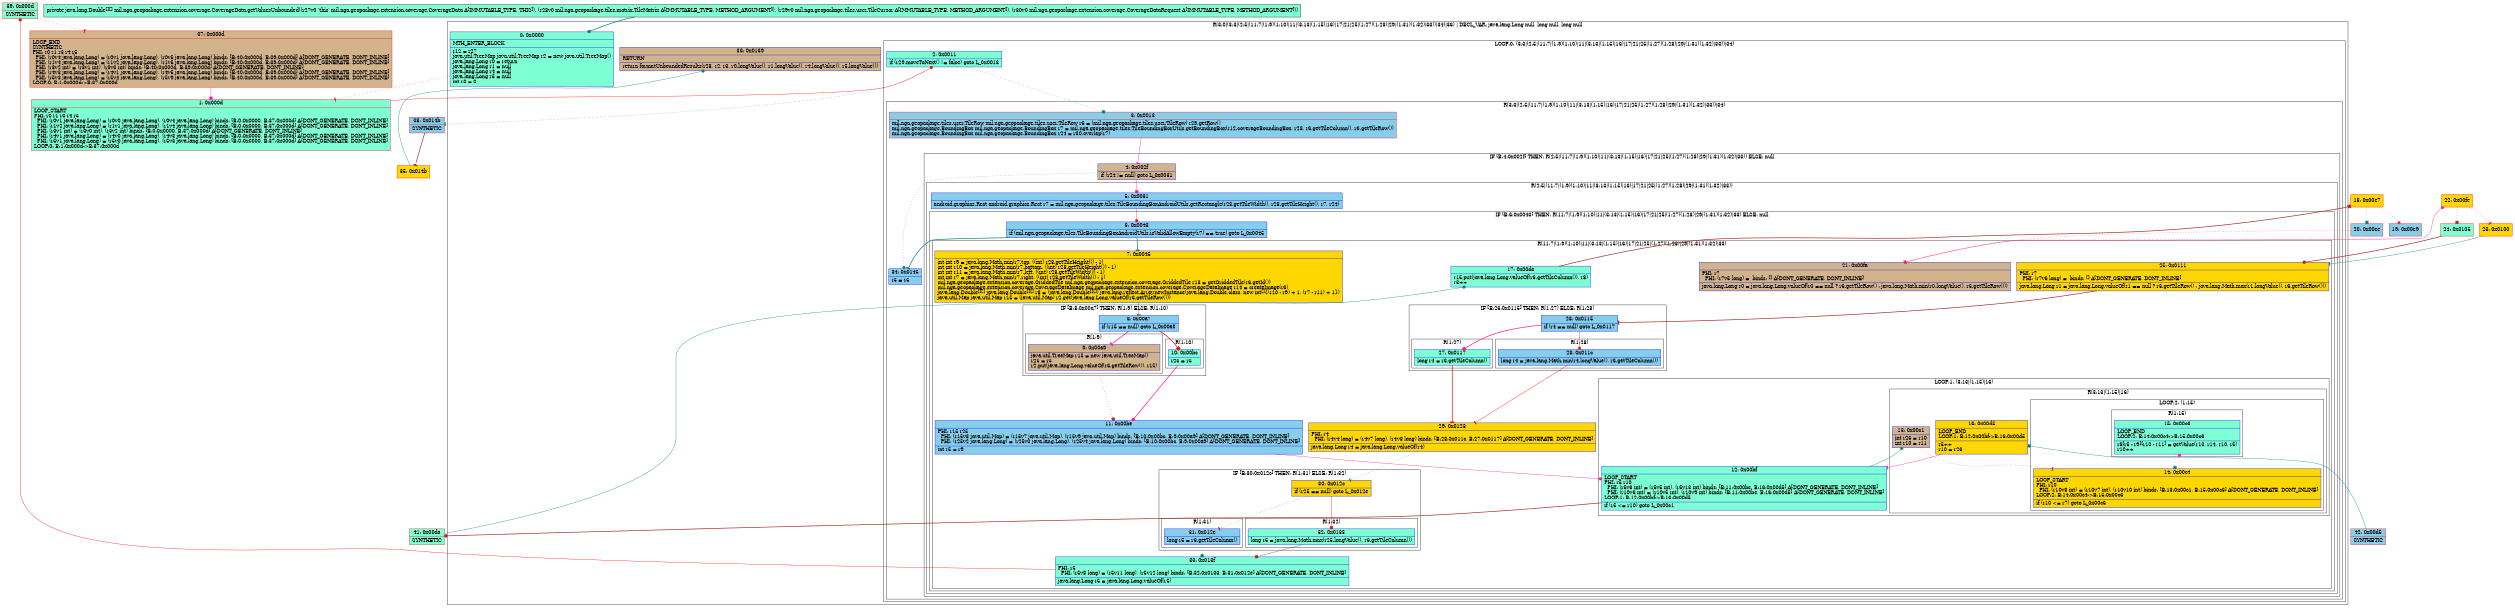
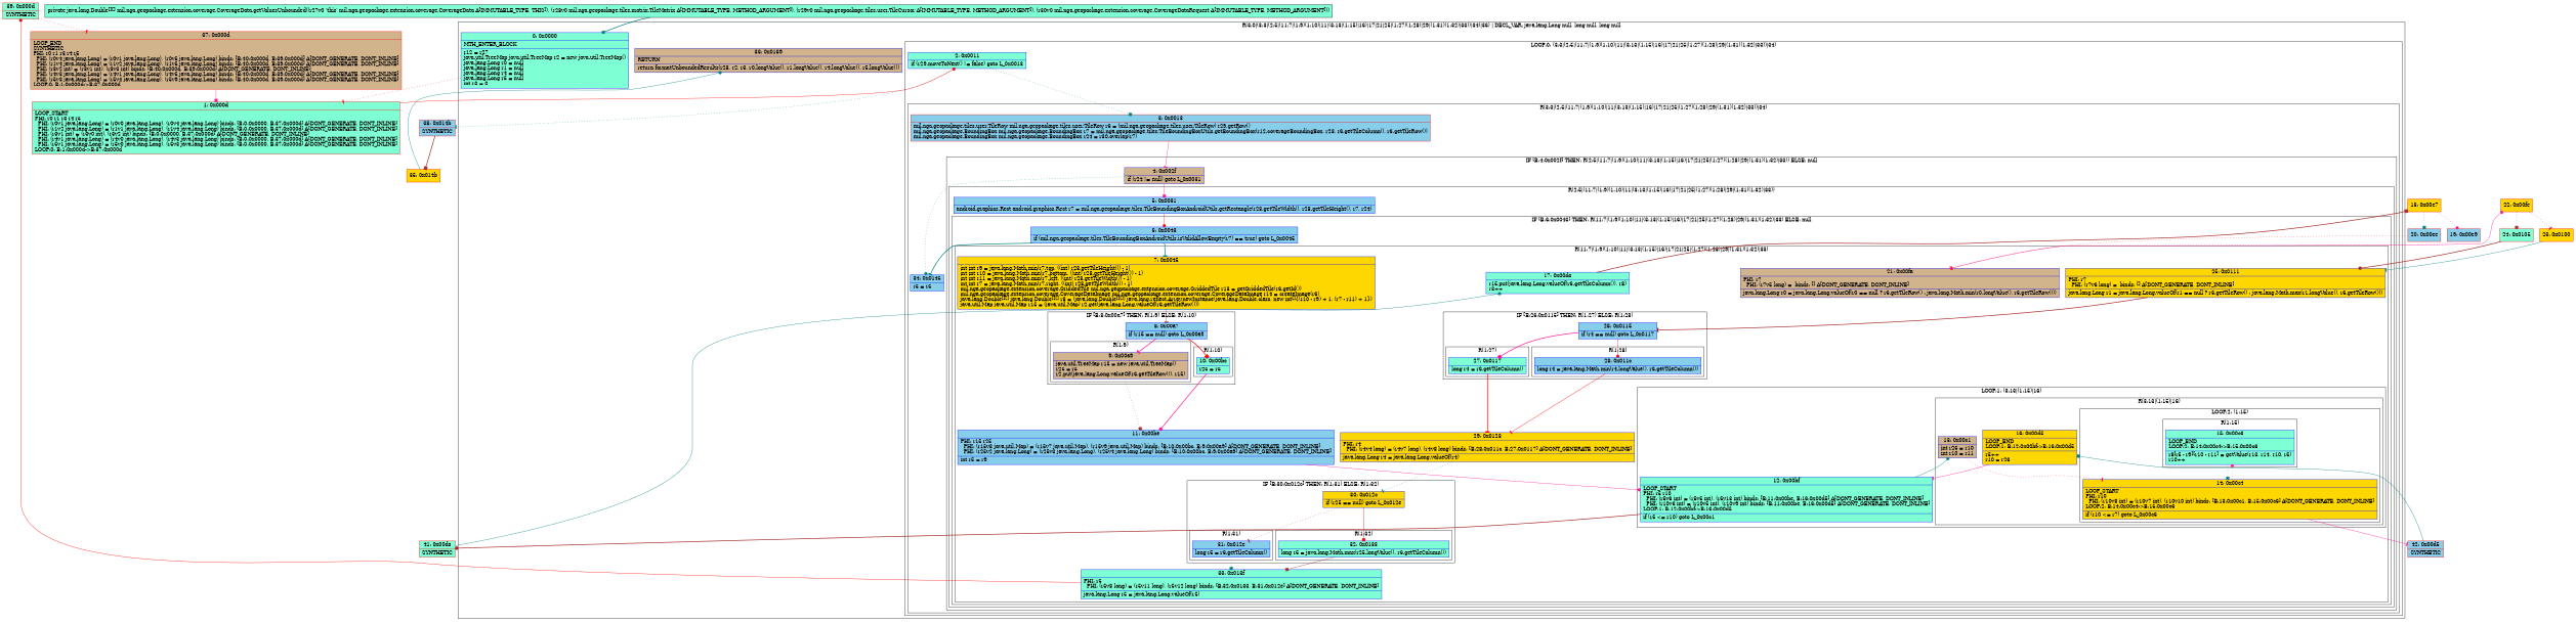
  digraph {
    node [color=blue fillcolor=aquamarine shape=record style=filled]
    edge [arrowhead=tee color=teal style=solid]
    n1 [fillcolor=tan label="{9\:\ 0x00a9|java.util.TreeMap r15 = new java.util.TreeMap()\lr25 = r5\lr2.put(java.lang.Long.valueOf(r6.getTileRow()), r15)\l}"]
    n2 [label="{10\:\ 0x00bc|r25 = r5\l}"]
    n3 [fillcolor=skyblue label="{8\:\ 0x00a7|if (r15 == null) goto L_0x00a9\l}"]
    n4 [label="{15\:\ 0x00c6|LOOP_END\lLOOP:2: B:14:0x00c4\-\>B:15:0x00c6\l|r8[r5 \- r9][r10 \- r11] = getValue(r13, r14, r10, r5)\lr10++\l}"]
    n5 [fillcolor=gold label="{14\:\ 0x00c4|LOOP_START\lPHI: r10 \l  PHI: (r10v8 int) = (r10v7 int), (r10v10 int) binds: [B:13:0x00c1, B:15:0x00c6] A[DONT_GENERATE, DONT_INLINE]\lLOOP:2: B:14:0x00c4\-\>B:15:0x00c6\l|if (r10 \<= r7) goto L_0x00c6\l}"]
    n6 [fillcolor=tan label="{13\:\ 0x00c1|int r26 = r10\lint r10 = r11\l}"]
    n7 [fillcolor=gold label="{16\:\ 0x00d5|LOOP_END\lLOOP:1: B:12:0x00bf\-\>B:16:0x00d5\l|r5++\lr10 = r26\l}"]
    n8 [label="{12\:\ 0x00bf|LOOP_START\lPHI: r5 r10 \l  PHI: (r5v6 int) = (r5v5 int), (r5v13 int) binds: [B:11:0x00be, B:16:0x00d5] A[DONT_GENERATE, DONT_INLINE]\l  PHI: (r10v6 int) = (r10v5 int), (r10v9 int) binds: [B:11:0x00be, B:16:0x00d5] A[DONT_GENERATE, DONT_INLINE]\lLOOP:1: B:12:0x00bf\-\>B:16:0x00d5\l|if (r5 \<= r10) goto L_0x00c1\l}"]
    n9 [label="{27\:\ 0x0117|long r4 = r6.getTileColumn()\l}"]
    n10 [fillcolor=skyblue label="{28\:\ 0x011c|long r4 = java.lang.Math.min(r4.longValue(), r6.getTileColumn())\l}"]
    n11 [fillcolor=skyblue label="{26\:\ 0x0115|if (r4 == null) goto L_0x0117\l}"]
    n12 [fillcolor=skyblue label="{31\:\ 0x012e|long r5 = r6.getTileColumn()\l}"]
    n13 [label="{32\:\ 0x0133|long r5 = java.lang.Math.max(r25.longValue(), r6.getTileColumn())\l}"]
    n14 [fillcolor=gold label="{30\:\ 0x012c|if (r25 == null) goto L_0x012e\l}"]
    n15 [fillcolor=gold label="{7\:\ 0x0045|int int r9 = java.lang.Math.min(r7.top, ((int) r28.getTileHeight()) \- 1)\lint int r10 = java.lang.Math.min(r7.bottom, ((int) r28.getTileHeight()) \- 1)\lint int r11 = java.lang.Math.min(r7.left, ((int) r28.getTileWidth()) \- 1)\lint int r7 = java.lang.Math.min(r7.right, ((int) r28.getTileWidth()) \- 1)\lmil.nga.geopackage.extension.coverage.GriddedTile mil.nga.geopackage.extension.coverage.GriddedTile r13 = getGriddedTile(r6.getId())\lmil.nga.geopackage.extension.coverage.CoverageDataImage mil.nga.geopackage.extension.coverage.CoverageDataImage r14 = createImage(r6)\ljava.lang.Double[][] java.lang.Double[][] r8 = (java.lang.Double[][]) java.lang.reflect.Array.newInstance(java.lang.Double.class, new int[]\{(r10 \- r9) + 1, (r7 \- r11) + 1\})\ljava.util.Map java.util.Map r15 = (java.util.Map) r2.get(java.lang.Long.valueOf(r6.getTileRow()))\l}"]
    n16 [fillcolor=skyblue label="{11\:\ 0x00be|PHI: r15 r25 \l  PHI: (r15v8 java.util.Map) = (r15v7 java.util.Map), (r15v9 java.util.Map) binds: [B:10:0x00bc, B:9:0x00a9] A[DONT_GENERATE, DONT_INLINE]\l  PHI: (r25v2 java.lang.Long) = (r25v3 java.lang.Long), (r25v4 java.lang.Long) binds: [B:10:0x00bc, B:9:0x00a9] A[DONT_GENERATE, DONT_INLINE]\l|int r5 = r9\l}"]
    n17 [label="{17\:\ 0x00da|r15.put(java.lang.Long.valueOf(r6.getTileColumn()), r8)\lr3++\l}"]
    n18 [fillcolor=tan label="{21\:\ 0x00fa|PHI: r7 \l  PHI: (r7v5 long) =  binds: [] A[DONT_GENERATE, DONT_INLINE]\l|java.lang.Long r0 = java.lang.Long.valueOf(r0 == null ? r6.getTileRow() : java.lang.Math.min(r0.longValue(), r6.getTileRow()))\l}"]
    n19 [fillcolor=gold label="{25\:\ 0x0111|PHI: r7 \l  PHI: (r7v6 long) =  binds: [] A[DONT_GENERATE, DONT_INLINE]\l|java.lang.Long r1 = java.lang.Long.valueOf(r1 == null ? r6.getTileRow() : java.lang.Math.max(r1.longValue(), r6.getTileRow()))\l}"]
    n20 [fillcolor=gold label="{29\:\ 0x0128|PHI: r4 \l  PHI: (r4v4 long) = (r4v7 long), (r4v8 long) binds: [B:28:0x011c, B:27:0x0117] A[DONT_GENERATE, DONT_INLINE]\l|java.lang.Long r4 = java.lang.Long.valueOf(r4)\l}"]
    n21 [label="{33\:\ 0x013f|PHI: r5 \l  PHI: (r5v8 long) = (r5v11 long), (r5v12 long) binds: [B:32:0x0133, B:31:0x012e] A[DONT_GENERATE, DONT_INLINE]\l|java.lang.Long r5 = java.lang.Long.valueOf(r5)\l}"]
    n22 [fillcolor=skyblue label="{6\:\ 0x0043|if (mil.nga.geopackage.tiles.TileBoundingBoxAndroidUtils.isValidAllowEmpty(r7) == true) goto L_0x0045\l}"]
    n23 [fillcolor=skyblue label="{5\:\ 0x0031|android.graphics.Rect android.graphics.Rect r7 = mil.nga.geopackage.tiles.TileBoundingBoxAndroidUtils.getRectangle(r28.getTileWidth(), r28.getTileHeight(), r7, r24)\l}"]
    n24 [fillcolor=tan label="{4\:\ 0x002f|if (r24 != null) goto L_0x0031\l}"]
    n25 [color=red fillcolor=skyblue label="{3\:\ 0x0013|mil.nga.geopackage.tiles.user.TileRow mil.nga.geopackage.tiles.user.TileRow r6 = (mil.nga.geopackage.tiles.user.TileRow) r29.getRow()\lmil.nga.geopackage.BoundingBox mil.nga.geopackage.BoundingBox r7 = mil.nga.geopackage.tiles.TileBoundingBoxUtils.getBoundingBox(r12.coverageBoundingBox, r28, r6.getTileColumn(), r6.getTileRow())\lmil.nga.geopackage.BoundingBox mil.nga.geopackage.BoundingBox r24 = r30.overlap(r7)\l}"]
    n26 [fillcolor=skyblue label="{34\:\ 0x0145|r5 = r5\l}"]
    n27 [label="{2\:\ 0x0011|if (r29.moveToNext() != false) goto L_0x0013\l}"]
-   n28 [label="{0\:\ 0x0000|MTH_ENTER_BLOCK\l|r12 = r27\ljava.util.TreeMap java.util.TreeMap r2 = new java.util.TreeMap()\ljava.lang.Long r0 = return\ljava.lang.Long r1 = null\ljava.lang.Long r4 = null\ljava.lang.Long r5 = null\lint r3 = 0\l}"]
+   n28 [label="{0\:\ 0x0000|MTH_ENTER_BLOCK\l|r12 = r27\ljava.util.TreeMap java.util.TreeMap r2 = new java.util.TreeMap()\ljava.lang.Long r0 = null\ljava.lang.Long r1 = null\ljava.lang.Long r4 = null\ljava.lang.Long r5 = null\lint r3 = 0\l}"]
    n29 [fillcolor=tan label="{36\:\ 0x0169|RETURN\l|return formatUnboundedResults(r28, r2, r3, r0.longValue(), r1.longValue(), r4.longValue(), r5.longValue())\l}"]
    n30 [color=red fillcolor=skyblue label="{42\:\ 0x00d5|SYNTHETIC\l}"]
    n31 [color=red label="{41\:\ 0x00da|SYNTHETIC\l}"]
    n32 [color=red fillcolor=gold label="{18\:\ 0x00e7}"]
    n33 [color=red fillcolor=gold label="{22\:\ 0x00fe}"]
    n34 [color=red label="{39\:\ 0x000d|SYNTHETIC\l}"]
    n35 [color=red fillcolor=skyblue label="{38\:\ 0x014b|SYNTHETIC\l}"]
    n36 [color=red label="{1\:\ 0x000d|LOOP_START\lPHI: r0 r1 r3 r4 r5 \l  PHI: (r0v1 java.lang.Long) = (r0v0 java.lang.Long), (r0v4 java.lang.Long) binds: [B:0:0x0000, B:37:0x000d] A[DONT_GENERATE, DONT_INLINE]\l  PHI: (r1v2 java.lang.Long) = (r1v1 java.lang.Long), (r1v4 java.lang.Long) binds: [B:0:0x0000, B:37:0x000d] A[DONT_GENERATE, DONT_INLINE]\l  PHI: (r3v1 int) = (r3v0 int), (r3v2 int) binds: [B:0:0x0000, B:37:0x000d] A[DONT_GENERATE, DONT_INLINE]\l  PHI: (r4v1 java.lang.Long) = (r4v0 java.lang.Long), (r4v3 java.lang.Long) binds: [B:0:0x0000, B:37:0x000d] A[DONT_GENERATE, DONT_INLINE]\l  PHI: (r5v1 java.lang.Long) = (r5v0 java.lang.Long), (r5v3 java.lang.Long) binds: [B:0:0x0000, B:37:0x000d] A[DONT_GENERATE, DONT_INLINE]\lLOOP:0: B:1:0x000d\-\>B:37:0x000d\l}"]
    n37 [color=red fillcolor=gold label="{35\:\ 0x014b}"]
    n38 [color=red fillcolor=skyblue label="{19\:\ 0x00e9}"]
    n39 [color=red fillcolor=skyblue label="{20\:\ 0x00ee}"]
    n40 [color=red fillcolor=gold label="{23\:\ 0x0100}"]
    n41 [color=red label="{24\:\ 0x0105}"]
    n42 [color=red fillcolor=tan label="{37\:\ 0x000d|LOOP_END\lSYNTHETIC\lPHI: r0 r1 r3 r4 r5 \l  PHI: (r0v4 java.lang.Long) = (r0v1 java.lang.Long), (r0v5 java.lang.Long) binds: [B:40:0x000d, B:39:0x000d] A[DONT_GENERATE, DONT_INLINE]\l  PHI: (r1v4 java.lang.Long) = (r1v2 java.lang.Long), (r1v5 java.lang.Long) binds: [B:40:0x000d, B:39:0x000d] A[DONT_GENERATE, DONT_INLINE]\l  PHI: (r3v2 int) = (r3v1 int), (r3v3 int) binds: [B:40:0x000d, B:39:0x000d] A[DONT_GENERATE, DONT_INLINE]\l  PHI: (r4v3 java.lang.Long) = (r4v1 java.lang.Long), (r4v5 java.lang.Long) binds: [B:40:0x000d, B:39:0x000d] A[DONT_GENERATE, DONT_INLINE]\l  PHI: (r5v3 java.lang.Long) = (r5v4 java.lang.Long), (r5v9 java.lang.Long) binds: [B:40:0x000d, B:39:0x000d] A[DONT_GENERATE, DONT_INLINE]\lLOOP:0: B:1:0x000d\-\>B:37:0x000d\l}"]
    n43 [label="{private java.lang.Double[][] mil.nga.geopackage.extension.coverage.CoverageData.getValuesUnbounded((r27v0 'this' mil.nga.geopackage.extension.coverage.CoverageData A[IMMUTABLE_TYPE, THIS]), (r28v0 mil.nga.geopackage.tiles.matrix.TileMatrix A[IMMUTABLE_TYPE, METHOD_ARGUMENT]), (r29v0 mil.nga.geopackage.tiles.user.TileCursor A[IMMUTABLE_TYPE, METHOD_ARGUMENT]), (r30v0 mil.nga.geopackage.extension.coverage.CoverageDataRequest A[IMMUTABLE_TYPE, METHOD_ARGUMENT])) }" color=""]
    subgraph cluster_1 {
      label="R(3:0|(3:3|(2:5|(11:7|(1:9)(1:10)|11|(3:13|(1:15)|16)|17|21|25|(1:27)(1:28)|29|(1:31)(1:32)|33))|34)|36) | DECL_VAR: java.lang.Long null, long null, long null\l"
      n28
      n29
      subgraph cluster_2 {
        label="LOOP:0: (3:3|(2:5|(11:7|(1:9)(1:10)|11|(3:13|(1:15)|16)|17|21|25|(1:27)(1:28)|29|(1:31)(1:32)|33))|34)"
        n27
        subgraph cluster_3 {
          label="R(3:3|(2:5|(11:7|(1:9)(1:10)|11|(3:13|(1:15)|16)|17|21|25|(1:27)(1:28)|29|(1:31)(1:32)|33))|34)"
          n25
          n26
          subgraph cluster_4 {
            label="IF [B:4:0x002f] THEN: R(2:5|(11:7|(1:9)(1:10)|11|(3:13|(1:15)|16)|17|21|25|(1:27)(1:28)|29|(1:31)(1:32)|33)) ELSE: null"
            n24
            subgraph cluster_5 {
              label="R(2:5|(11:7|(1:9)(1:10)|11|(3:13|(1:15)|16)|17|21|25|(1:27)(1:28)|29|(1:31)(1:32)|33))"
              n23
              subgraph cluster_6 {
                label="IF [B:6:0x0043] THEN: R(11:7|(1:9)(1:10)|11|(3:13|(1:15)|16)|17|21|25|(1:27)(1:28)|29|(1:31)(1:32)|33) ELSE: null"
                n22
                subgraph cluster_7 {
                  label="R(11:7|(1:9)(1:10)|11|(3:13|(1:15)|16)|17|21|25|(1:27)(1:28)|29|(1:31)(1:32)|33)"
                  n15
                  n16
                  n17
                  n18
                  n19
                  n20
                  n21
                  subgraph cluster_8 {
                    label="IF [B:8:0x00a7] THEN: R(1:9) ELSE: R(1:10)"
                    n3
                    subgraph cluster_9 {
                      label="R(1:9)"
                      n1
                    }
                    subgraph cluster_10 {
                      label="R(1:10)"
                      n2
                    }
                  }
                  subgraph cluster_11 {
                    label="LOOP:1: (3:13|(1:15)|16)"
                    n8
                    subgraph cluster_12 {
                      label="R(3:13|(1:15)|16)"
                      n6
                      n7
                      subgraph cluster_13 {
                        label="LOOP:2: (1:15)"
                        n5
                        subgraph cluster_14 {
                          label="R(1:15)"
                          n4
                        }
                      }
                    }
                  }
                  subgraph cluster_15 {
                    label="IF [B:26:0x0115] THEN: R(1:27) ELSE: R(1:28)"
                    n11
                    subgraph cluster_16 {
                      label="R(1:27)"
                      n9
                    }
                    subgraph cluster_17 {
                      label="R(1:28)"
                      n10
                    }
                  }
                  subgraph cluster_18 {
                    label="IF [B:30:0x012c] THEN: R(1:31) ELSE: R(1:32)"
                    n14
                    subgraph cluster_19 {
                      label="R(1:31)"
                      n12
                    }
                    subgraph cluster_20 {
                      label="R(1:32)"
                      n13
                    }
                  }
                }
              }
            }
          }
        }
      }
    }
    n1 -> n16 [arrowhead=box color=brown style=dotted]
    n2 -> n16 [arrowhead=dot color=deeppink style=bold]
    n3 -> n1 [color=deeppink style=bold]
    n3 -> n2 [arrowhead=box color=red style=bold]
    n4 -> n5 [arrowhead=box style=dotted]
    n5 -> n4 [arrowhead=dot color=deeppink style=dotted]
+   n5 -> n30 [color=deeppink]
    n6 -> n5 [color=red style=dotted]
    n7 -> n8 [color=deeppink]
    n8 -> n6 [arrowhead=dot]
    n8 -> n31 [arrowhead=dot color=brown style=bold]
    n9 -> n20 [color=red style=bold]
    n10 -> n20 [color=red]
    n11 -> n9 [arrowhead=box color=deeppink style=bold]
    n11 -> n10 [arrowhead=dot color=red]
    n12 -> n21 [arrowhead=box style=dotted]
    n13 -> n21 [arrowhead=box color=brown]
    n14 -> n12 [color=brown style=dotted]
    n14 -> n13 [arrowhead=box color=red]
    n15 -> n3 [color=brown]
    n16 -> n8 [arrowhead=dot color=deeppink]
    n17 -> n32 [arrowhead=box color=brown style=bold]
    n18 -> n33 [arrowhead=dot color=deeppink]
    n19 -> n11 [color=brown style=bold]
    n20 -> n14 [style=dotted]
    n21 -> n34 [arrowhead=dot color=red]
    n22 -> n15 [style=bold]
    n22 -> n26 [style=bold]
    n23 -> n22 [arrowhead=dot color=red]
    n24 -> n23 [arrowhead=box color=deeppink]
    n24 -> n26 [arrowhead=dot style=dotted]
    n25 -> n24 [color=deeppink]
    n27 -> n25 [arrowhead=box style=dotted]
    n27 -> n35 [style=dotted]
    n28 -> n36 [color=red style=dotted]
    n30 -> n7 [arrowhead=box]
    n31 -> n17 [arrowhead=dot]
    n32 -> n38 [arrowhead=dot color=deeppink style=dotted]
    n32 -> n39 [arrowhead=box style=dotted]
    n33 -> n40 [color=red style=dotted]
    n33 -> n41 [arrowhead=box color=brown style=dotted]
    n34 -> n42 [color=red style=dotted]
-   n35 -> n37 [color=brown style=bold]
+   n35 -> n37 [arrowhead=box color=brown style=bold]
    n36 -> n27 [arrowhead=dot color=red]
    n37 -> n29 [arrowhead=dot]
    n38 -> n18 [color=deeppink style=dotted]
    n39 -> n18 [color=red style=dotted]
    n40 -> n19
    n41 -> n19 [arrowhead=dot color=brown style=bold]
    n42 -> n36 [arrowhead=box color=deeppink]
    n43 -> n28 [arrowhead=dot style=bold]
  }
